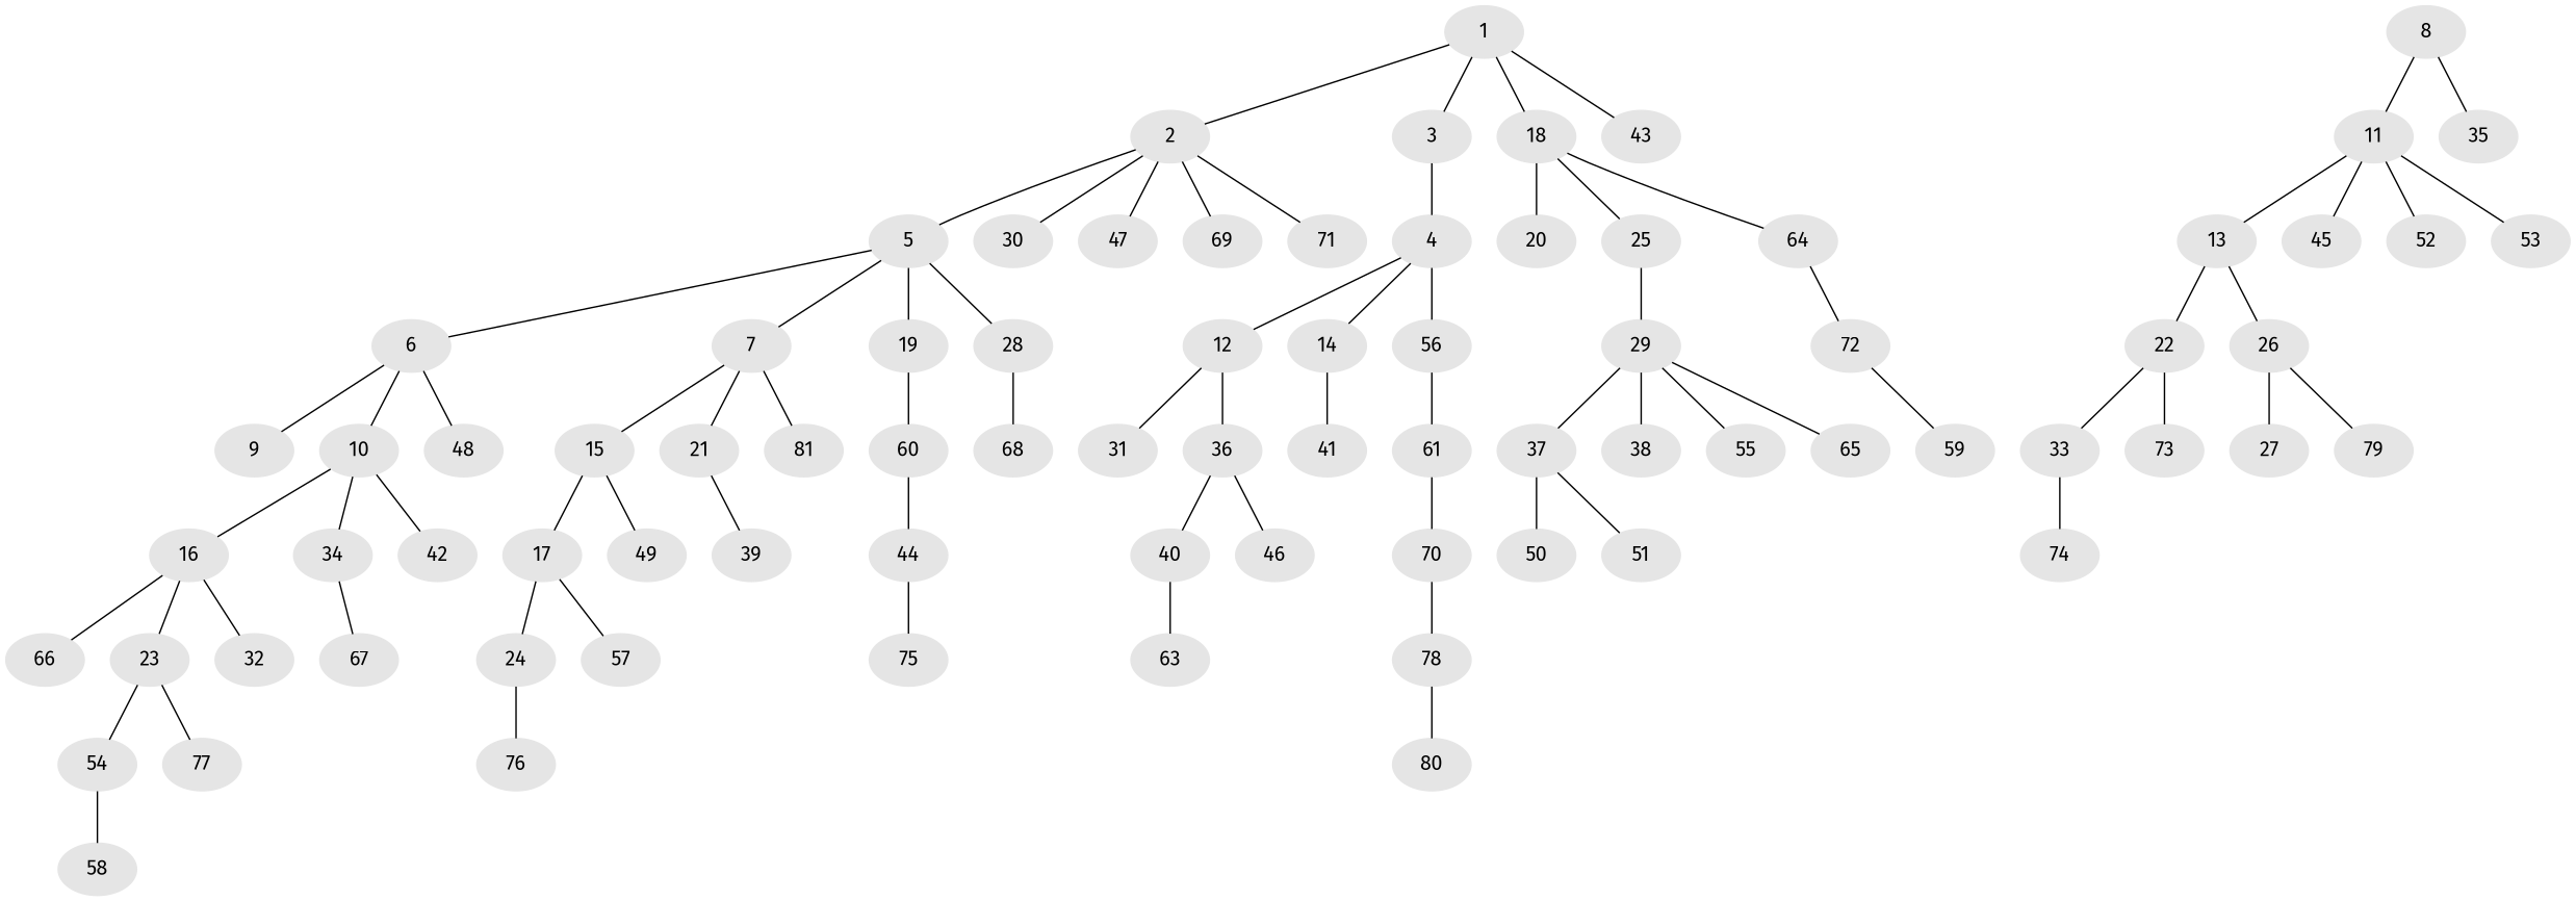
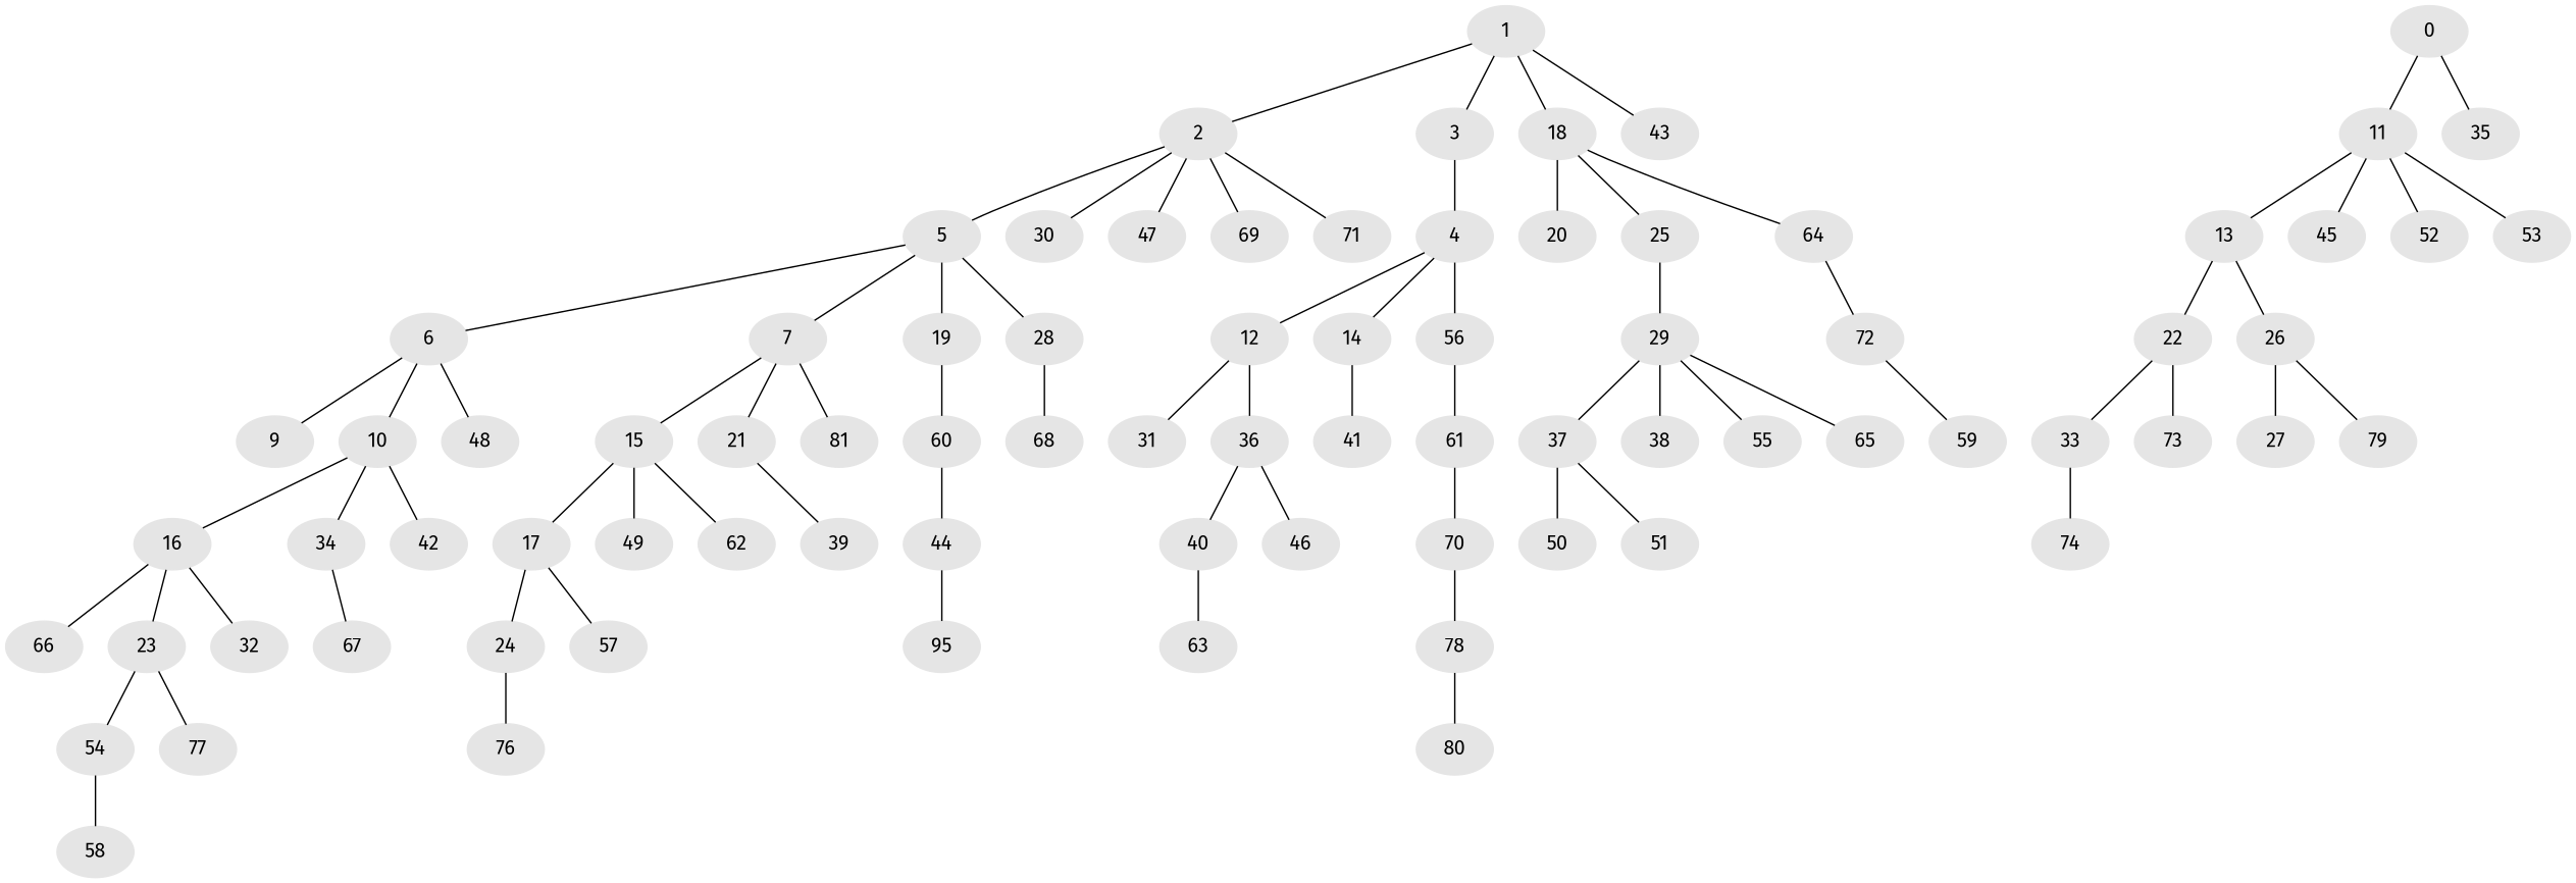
  graph {
    fontname="Fira Sans"
    node [color=gray90 fontname="Fira Sans" style=filled]
    edge [fontname="Fira Sans"]
    1
    2
    3
    18
    43
    5
    30
    47
    69
    71
    4
    20
    25
    64
    6
    7
    19
    28
-   8
+   8 [label=0]
    11
    35
    12
    14
    56
    31
    36
    41
    61
    9
    10
    48
    15
    21
    81
    60
    68
    44
-   75
+   75 [label=95]
    16
    34
    42
    17
    49
+   62
    39
    13
    45
    52
    53
    66
    23
    32
    67
    22
    26
    40
    46
    33
    73
    27
    79
    24
    57
    54
    77
    76
    29
    72
    74
    58
    37
    38
    55
    65
    50
    51
    63
    70
    78
    59
    80
    1 -- 2
    1 -- 3
    1 -- 18
    1 -- 43
    2 -- 5
    2 -- 30
    2 -- 47
    2 -- 69
    2 -- 71
    3 -- 4
    18 -- 20
    18 -- 25
    18 -- 64
    5 -- 6
    5 -- 7
    5 -- 19
    5 -- 28
    4 -- 12
    4 -- 14
    4 -- 56
    25 -- 29
    64 -- 72
    6 -- 9
    6 -- 10
    6 -- 48
    7 -- 15
    7 -- 21
    7 -- 81
    19 -- 60
    28 -- 68
    8 -- 11
    8 -- 35
    11 -- 13
    11 -- 45
    11 -- 52
    11 -- 53
    12 -- 31
    12 -- 36
    14 -- 41
    56 -- 61
    36 -- 40
    36 -- 46
    61 -- 70
    10 -- 16
    10 -- 34
    10 -- 42
    15 -- 17
    15 -- 49
+   15 -- 62
    21 -- 39
    60 -- 44
    44 -- 75
    16 -- 66
    16 -- 23
    16 -- 32
    34 -- 67
    17 -- 24
    17 -- 57
    13 -- 22
    13 -- 26
    23 -- 54
    23 -- 77
    22 -- 33
    22 -- 73
    26 -- 27
    26 -- 79
    40 -- 63
    33 -- 74
    24 -- 76
    54 -- 58
    29 -- 37
    29 -- 38
    29 -- 55
    29 -- 65
    72 -- 59
    37 -- 50
    37 -- 51
    70 -- 78
    78 -- 80
  }
